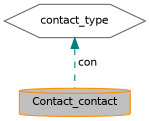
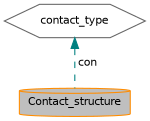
  digraph {
    node [fontname=Helvetica fontsize=10 style=filled]
-   n1 [color=darkorange fillcolor=grey75 fontcolor=black height=0.2 label=Contact_contact shape=cylinder width=0.4]
+   n1 [color=darkorange fillcolor=grey75 fontcolor=black height=0.2 label=Contact_structure shape=cylinder width=0.4]
    n2 [color=gray40 fillcolor=white height=0.2 label=contact_type shape=hexagon width=0.4]
    n2 -> n1 [color=teal dir=back fontname=Helvetica fontsize=10 label=" con" labelfontname=Helvetica labelfontsize=10 style=dashed]
  }
